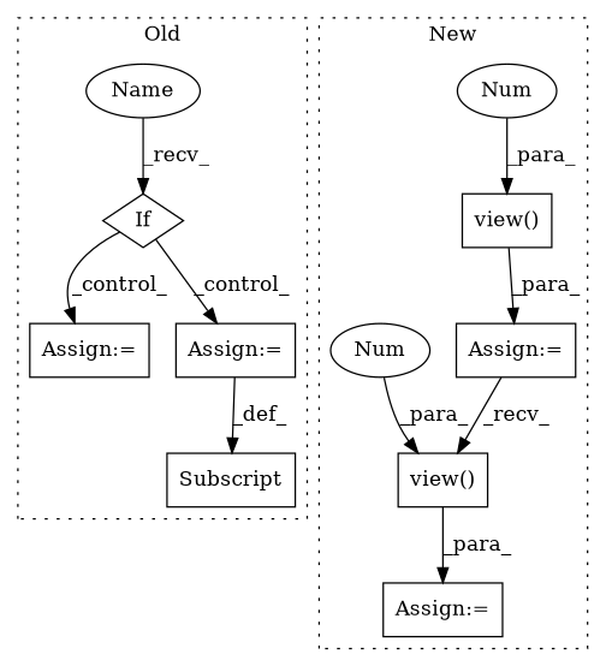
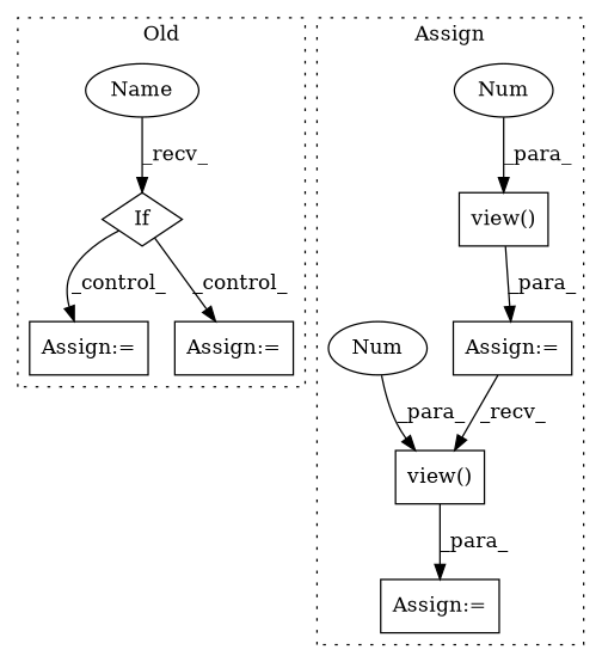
  digraph {
    node [a=68 l=3 shape=box]
    n1 [a=96 label=If s=8414 shape=diamond]
    n2 [label="Assign:=" s=8638]
    n3 [label="Assign:=" s=8893]
    n4 [a=87 l=13 label=Name s=8417 shape=ellipse]
-   n5 [a=63 l="9,0" label=Subscript s="8884,0"]
    n6 [a=75 l="7,1" label="view()" s="8252,8282"]
    n7 [a=76 l=2 label=Num s=8259 shape=ellipse]
    n8 [label="Assign:=" s=8399]
    n9 [label="Assign:=" s=8249]
    n10 [a=75 l="7,1" label="view()" s="8402,8447"]
    n11 [a=76 l=2 label=Num s=8409 shape=ellipse]
    subgraph cluster_1 {
      label=Old
      style=dotted
      n1
      n2
      n3
      n4
-     n5
    }
    subgraph cluster_2 {
-     label=New
+     label=Assign
      style=dotted
      n6
      n7
      n8
      n9
      n10
      n11
    }
    n1 -> n2 [label=_control_]
    n1 -> n3 [label=_control_]
-   n3 -> n5 [label=_def_]
    n4 -> n1 [label=_recv_]
    n6 -> n9 [label=_para_]
    n7 -> n6 [label=_para_]
    n9 -> n10 [label=_recv_]
    n10 -> n8 [label=_para_]
    n11 -> n10 [label=_para_]
  }
